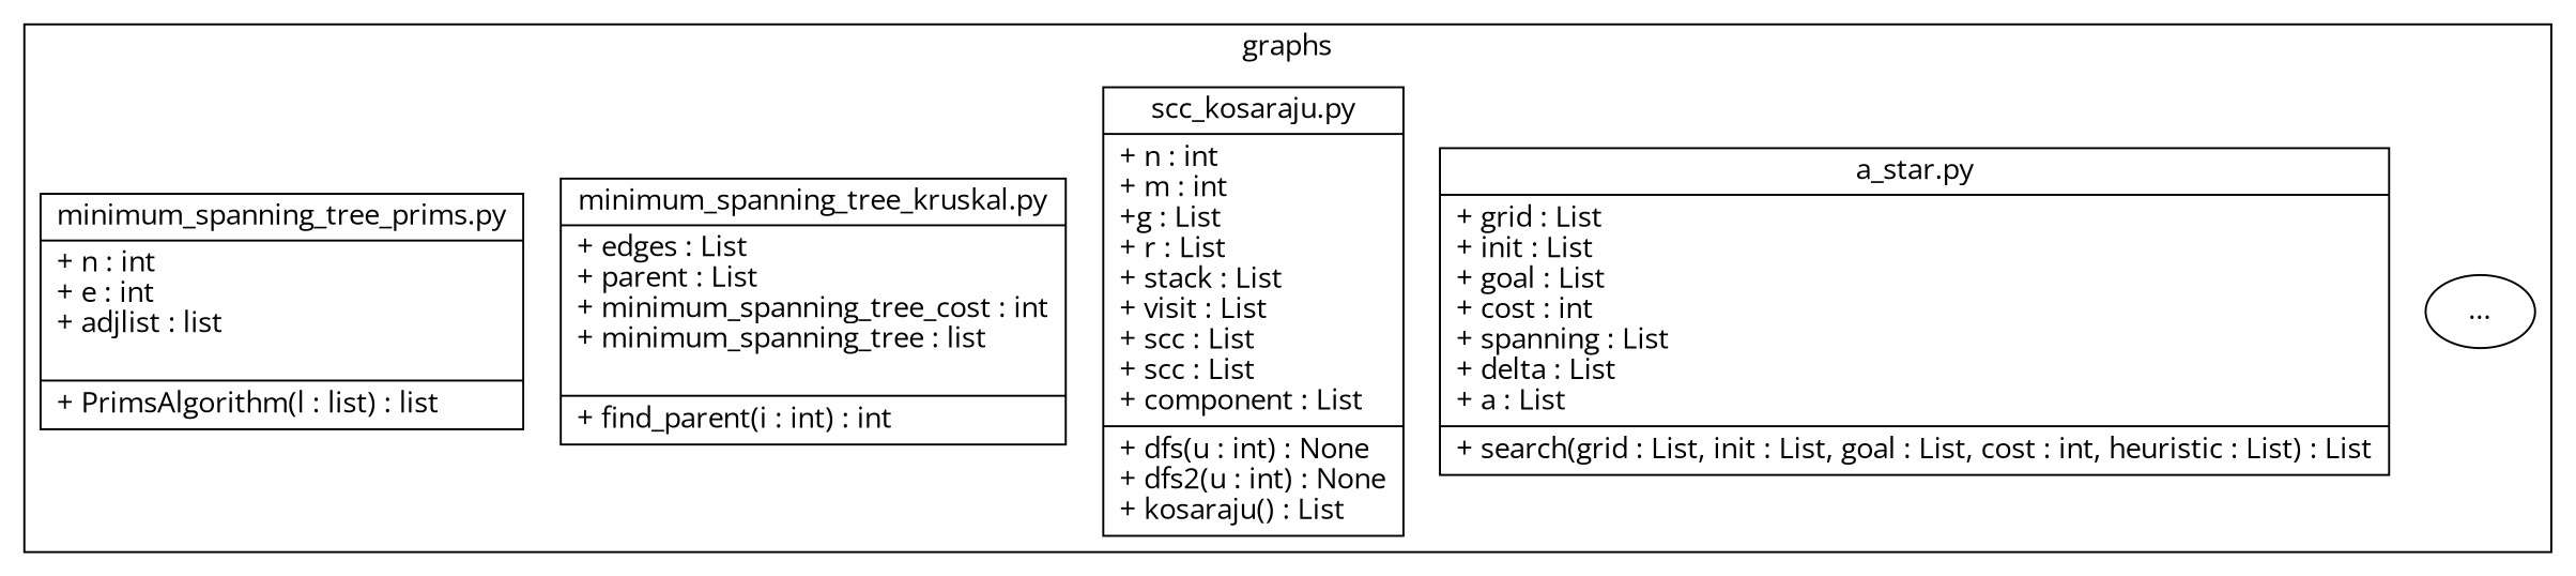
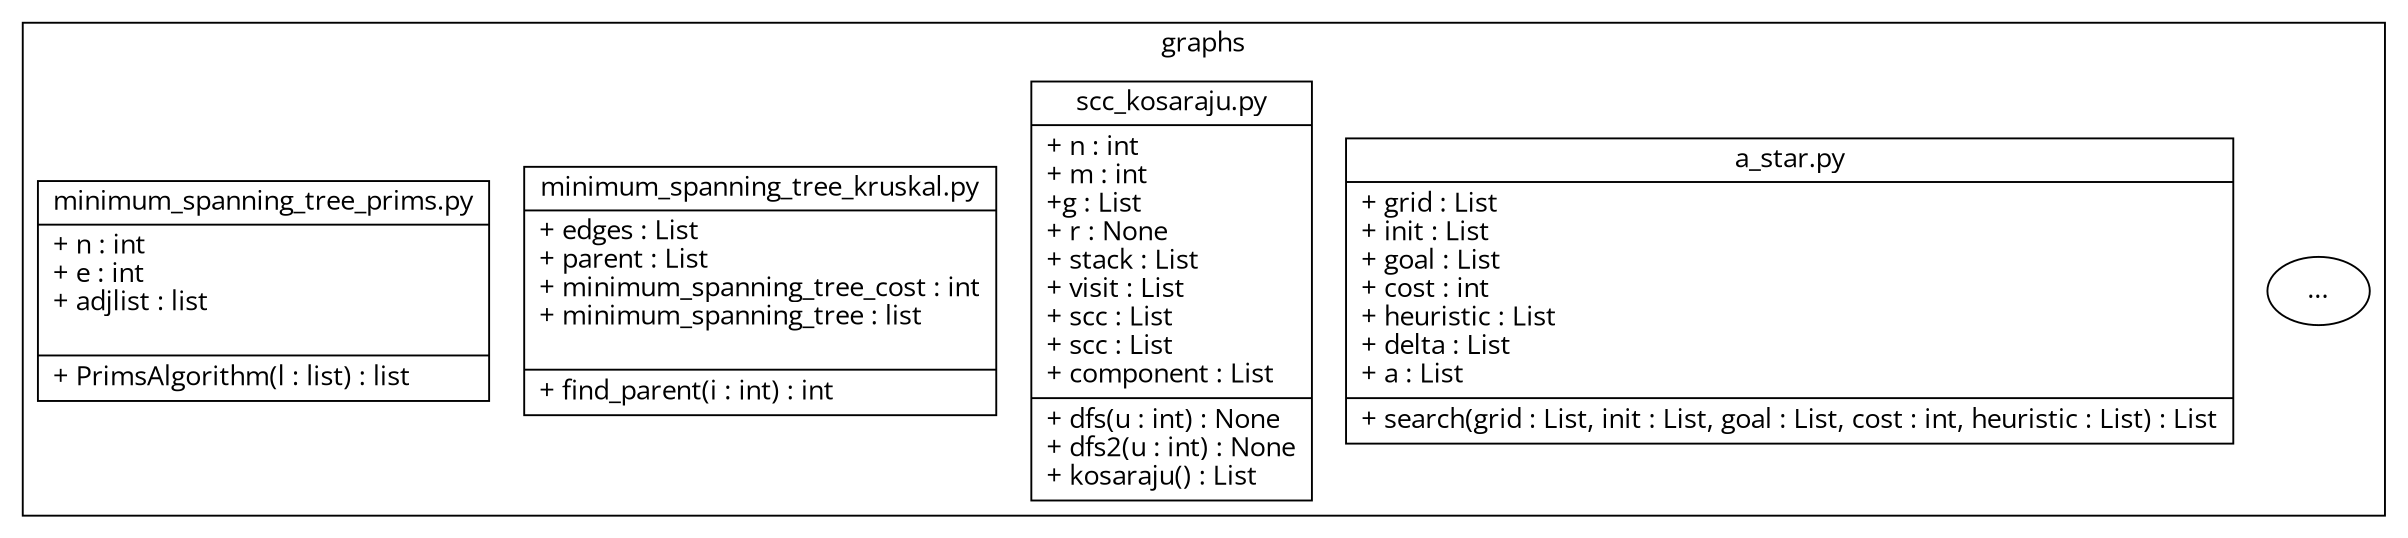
  digraph {
    fontname="Open Sans"
    node [shape=record fontname="Open Sans"]
    "..." [shape=ellipse]
-   n2 [label="{a_star.py|+ grid : List\l+ init : List\l+ goal : List\l+ cost : int\l+ spanning : List \l+ delta : List \l+ a : List\l|+ search(grid : List, init : List, goal : List, cost : int, heuristic : List) : List}"]
-   n3 [label="{scc_kosaraju.py|+ n : int\l+ m : int\l+g : List\l+ r : List\l+ stack : List\l+ visit : List\l+ scc : List\l+ scc : List\l+ component : List\l|+ dfs(u : int) : None\l+ dfs2(u : int) : None\l+ kosaraju() : List\l}"]
+   n2 [label="{a_star.py|+ grid : List\l+ init : List\l+ goal : List\l+ cost : int\l+ heuristic : List \l+ delta : List \l+ a : List\l|+ search(grid : List, init : List, goal : List, cost : int, heuristic : List) : List}"]
+   n3 [label="{scc_kosaraju.py|+ n : int\l+ m : int\l+g : List\l+ r : None\l+ stack : List\l+ visit : List\l+ scc : List\l+ scc : List\l+ component : List\l|+ dfs(u : int) : None\l+ dfs2(u : int) : None\l+ kosaraju() : List\l}"]
    n4 [label="{minimum_spanning_tree_kruskal.py|+ edges : List\l+ parent : List\l+ minimum_spanning_tree_cost : int\l+ minimum_spanning_tree : list\l\l|+ find_parent(i : int) : int\l}"]
    n5 [label="{minimum_spanning_tree_prims.py|+ n : int\l+ e : int\l+ adjlist : list\l\l|+ PrimsAlgorithm(l : list) : list\l}"]
    subgraph cluster_1 {
      label=graphs
      "..."
      n2
      n3
      n4
      n5
    }
  }
